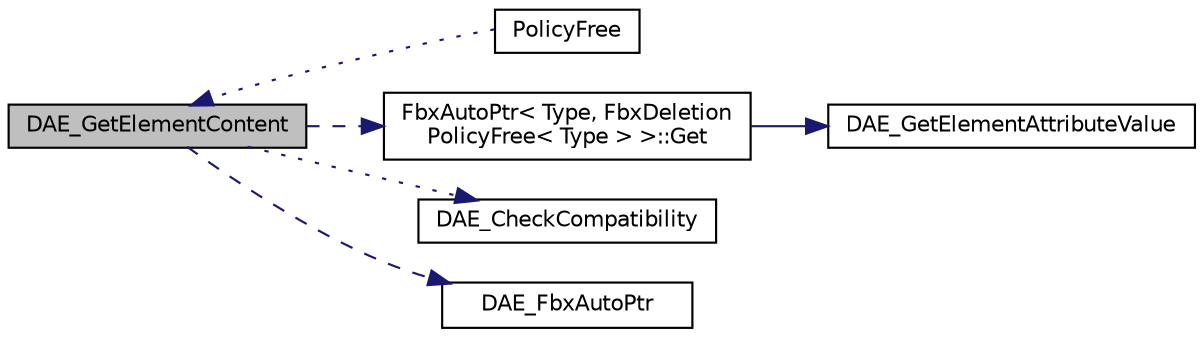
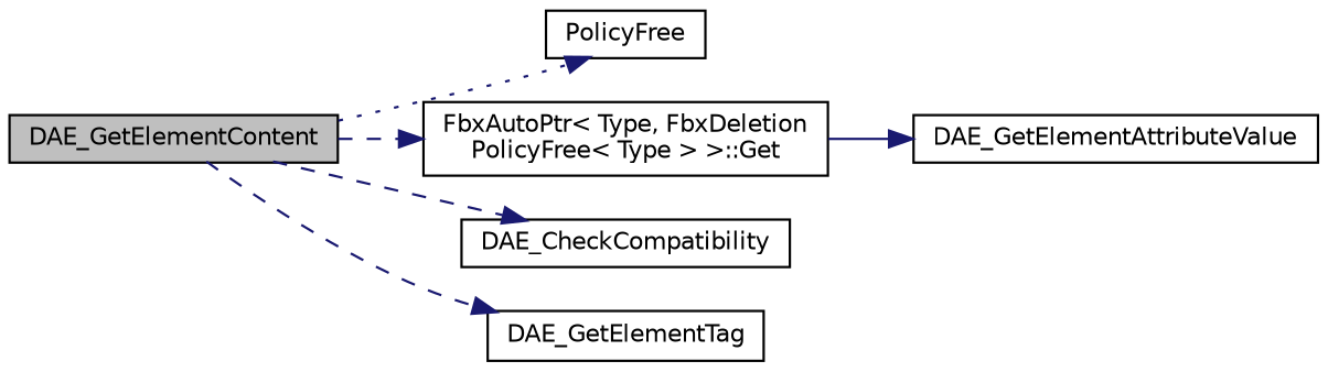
  digraph {
    rankdir=LR
    node [color=black fillcolor=white fontname=Helvetica fontsize=10 shape=record style=filled]
    edge [color=midnightblue fontname=Helvetica fontsize=10 labelfontname=Helvetica labelfontsize=10 style=dotted]
    n1 [fillcolor=grey75 fontcolor=black height=0.2 label=DAE_GetElementContent width=0.4]
    n2 [height=0.2 label=PolicyFree width=0.4]
    n3 [height=0.2 label="FbxAutoPtr\< Type, FbxDeletion\lPolicyFree\< Type \> \>::Get" width=0.4]
    n4 [height=0.2 label=DAE_CheckCompatibility width=0.4]
-   n5 [height=0.2 label=DAE_FbxAutoPtr width=0.4]
+   n5 [height=0.2 label=DAE_GetElementTag width=0.4]
    n6 [height=0.2 label=DAE_GetElementAttributeValue width=0.4]
-   n2 -> n1
+   n1 -> n2
    n1 -> n3 [style=dashed]
-   n1 -> n4
+   n1 -> n4 [style=dashed]
    n1 -> n5 [style=dashed]
    n3 -> n6 [style=solid]
  }
